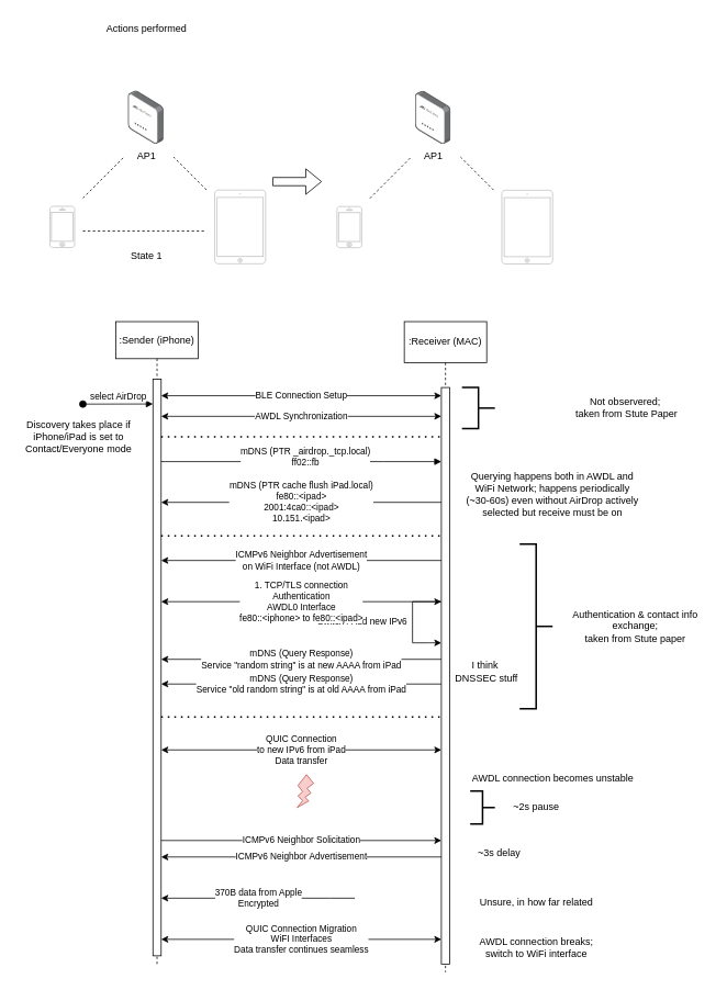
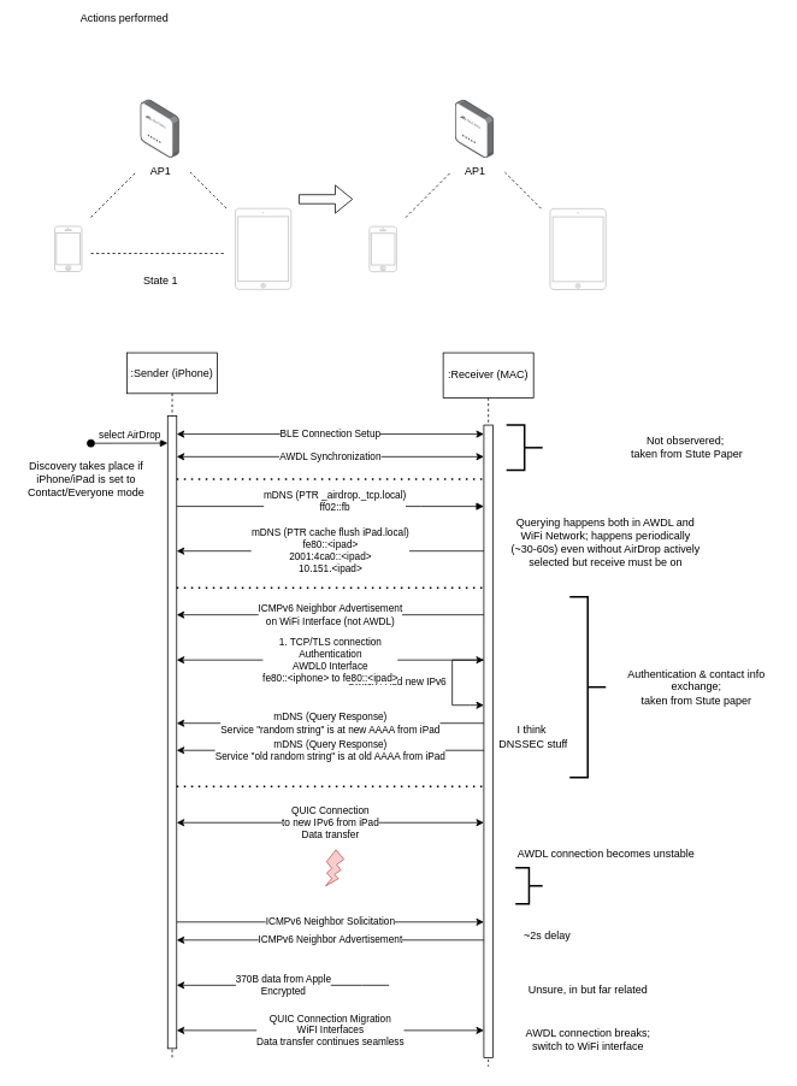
  <mxCell id="0" />
  <mxCell id="1" parent="0" />
  <mxCell id="2" value="&lt;div&gt;:Sender (iPhone)&lt;/div&gt;" style="shape=umlLifeline;perimeter=lifelinePerimeter;whiteSpace=wrap;html=1;container=0;dropTarget=0;collapsible=0;recursiveResize=0;outlineConnect=0;portConstraint=eastwest;newEdgeStyle={&quot;edgeStyle&quot;:&quot;elbowEdgeStyle&quot;,&quot;elbow&quot;:&quot;vertical&quot;,&quot;curved&quot;:0,&quot;rounded&quot;:0};size=45;" parent="1" vertex="1"><mxGeometry x="140" y="390" width="100" height="780" as="geometry" /></mxCell>
  <mxCell id="3" value="" style="html=1;points=[];perimeter=orthogonalPerimeter;outlineConnect=0;targetShapes=umlLifeline;portConstraint=eastwest;newEdgeStyle={&quot;edgeStyle&quot;:&quot;elbowEdgeStyle&quot;,&quot;elbow&quot;:&quot;vertical&quot;,&quot;curved&quot;:0,&quot;rounded&quot;:0};" parent="2" vertex="1"><mxGeometry x="45" y="70" width="10" height="700" as="geometry" /></mxCell>
  <mxCell id="4" value="&lt;div&gt;:Receiver (MAC)&lt;/div&gt;" style="shape=umlLifeline;perimeter=lifelinePerimeter;whiteSpace=wrap;html=1;container=0;dropTarget=0;collapsible=0;recursiveResize=0;outlineConnect=0;portConstraint=eastwest;newEdgeStyle={&quot;edgeStyle&quot;:&quot;elbowEdgeStyle&quot;,&quot;elbow&quot;:&quot;vertical&quot;,&quot;curved&quot;:0,&quot;rounded&quot;:0};size=50;" parent="1" vertex="1"><mxGeometry x="490" y="390" width="100" height="790" as="geometry" /></mxCell>
  <mxCell id="5" value="" style="html=1;points=[];perimeter=orthogonalPerimeter;outlineConnect=0;targetShapes=umlLifeline;portConstraint=eastwest;newEdgeStyle={&quot;edgeStyle&quot;:&quot;elbowEdgeStyle&quot;,&quot;elbow&quot;:&quot;vertical&quot;,&quot;curved&quot;:0,&quot;rounded&quot;:0};" parent="4" vertex="1"><mxGeometry x="45" y="80" width="10" height="700" as="geometry" /></mxCell>
  <mxCell id="6" value="Switch / Add new IPv6" style="endArrow=classic;html=1;rounded=0;" parent="4" source="5" target="5" edge="1"><mxGeometry x="-0.017" y="-61" width="50" height="50" relative="1" as="geometry"><mxPoint x="-10" y="390" as="sourcePoint" /><mxPoint x="-50" y="360" as="targetPoint" /><Array as="points"><mxPoint x="10" y="340" /><mxPoint x="10" y="390" /><mxPoint x="30" y="390" /></Array><mxPoint as="offset" /></mxGeometry></mxCell>
  <mxCell id="7" value="&lt;div&gt;mDNS (PTR _airdrop._tcp.local)&lt;br&gt;&lt;/div&gt;&lt;div&gt;ff02::fb&lt;/div&gt;" style="html=1;verticalAlign=bottom;endArrow=block;edgeStyle=elbowEdgeStyle;elbow=vertical;curved=0;rounded=0;" parent="1" source="3" target="5" edge="1"><mxGeometry x="0.029" y="-10" relative="1" as="geometry"><mxPoint x="200" y="560" as="sourcePoint" /><Array as="points"><mxPoint x="465" y="560" /><mxPoint x="495" y="580" /><mxPoint x="395" y="570" /><mxPoint x="265" y="510" /></Array><mxPoint x="540" y="560" as="targetPoint" /><mxPoint as="offset" /></mxGeometry></mxCell>
  <mxCell id="8" value="BLE Connection Setup" style="edgeStyle=elbowEdgeStyle;rounded=0;orthogonalLoop=1;jettySize=auto;html=1;elbow=vertical;curved=0;startArrow=classic;startFill=1;" parent="1" source="3" edge="1"><mxGeometry relative="1" as="geometry"><mxPoint x="200" y="479.996" as="sourcePoint" /><mxPoint x="535" y="479.996" as="targetPoint" /><Array as="points"><mxPoint x="250" y="480" /></Array></mxGeometry></mxCell>
  <mxCell id="9" value="AWDL Synchronization" style="edgeStyle=elbowEdgeStyle;rounded=0;orthogonalLoop=1;jettySize=auto;html=1;elbow=vertical;curved=0;startArrow=classic;startFill=1;" parent="1" edge="1"><mxGeometry relative="1" as="geometry"><mxPoint x="195" y="505" as="sourcePoint" /><mxPoint x="535" y="505" as="targetPoint" /></mxGeometry></mxCell>
  <mxCell id="10" value="" style="strokeWidth=2;html=1;shape=mxgraph.flowchart.annotation_2;align=left;labelPosition=right;pointerEvents=1;rotation=-180;" parent="1" vertex="1"><mxGeometry x="560" y="470" width="40" height="50" as="geometry" /></mxCell>
  <mxCell id="11" value="&lt;div&gt;Not observered;&amp;nbsp;&lt;/div&gt;&lt;div&gt;taken from Stute Paper&lt;/div&gt;" style="text;html=1;strokeColor=none;fillColor=none;align=center;verticalAlign=middle;whiteSpace=wrap;rounded=0;" parent="1" vertex="1"><mxGeometry x="685" y="480" width="150" height="30" as="geometry" /></mxCell>
  <mxCell id="12" value="select AirDrop" style="html=1;verticalAlign=bottom;startArrow=oval;endArrow=block;startSize=8;edgeStyle=elbowEdgeStyle;elbow=vertical;curved=0;rounded=0;" parent="1" edge="1"><mxGeometry relative="1" as="geometry"><mxPoint x="100" y="490.14" as="sourcePoint" /><mxPoint x="185" y="490.283" as="targetPoint" /></mxGeometry></mxCell>
  <mxCell id="13" value="Discovery takes place if iPhone/iPad is set to Contact/Everyone mode" style="text;html=1;strokeColor=none;fillColor=none;align=center;verticalAlign=middle;whiteSpace=wrap;rounded=0;" parent="1" vertex="1"><mxGeometry x="20" y="500" width="150" height="60" as="geometry" /></mxCell>
  <mxCell id="14" value="" style="endArrow=none;dashed=1;html=1;dashPattern=1 3;strokeWidth=2;rounded=0;" parent="1" target="5" edge="1"><mxGeometry width="50" height="50" relative="1" as="geometry"><mxPoint x="195" y="530" as="sourcePoint" /><mxPoint x="540" y="530" as="targetPoint" /></mxGeometry></mxCell>
  <mxCell id="15" value="Querying happens both in AWDL and WiFi Network; happens periodically (~30-60s) even without AirDrop actively selected but receive must be on" style="text;html=1;strokeColor=none;fillColor=none;align=center;verticalAlign=middle;whiteSpace=wrap;rounded=0;" parent="1" vertex="1"><mxGeometry x="560" y="560" width="220" height="80" as="geometry" /></mxCell>
  <mxCell id="16" value="&lt;div&gt;mDNS (PTR cache flush iPad.local)&lt;/div&gt;&lt;div&gt;fe80::&amp;lt;ipad&amp;gt;&lt;/div&gt;&lt;div&gt;2001:4ca0::&amp;lt;ipad&amp;gt;&lt;/div&gt;&lt;div&gt;10.151.&amp;lt;ipad&amp;gt;&lt;br&gt;&lt;/div&gt;" style="edgeStyle=elbowEdgeStyle;rounded=0;orthogonalLoop=1;jettySize=auto;html=1;elbow=horizontal;curved=0;" parent="1" edge="1"><mxGeometry relative="1" as="geometry"><mxPoint x="535" y="609.427" as="sourcePoint" /><mxPoint x="195" y="609.427" as="targetPoint" /></mxGeometry></mxCell>
  <mxCell id="17" value="" style="endArrow=none;dashed=1;html=1;dashPattern=1 3;strokeWidth=2;rounded=0;" parent="1" edge="1"><mxGeometry width="50" height="50" relative="1" as="geometry"><mxPoint x="195" y="650" as="sourcePoint" /><mxPoint x="535" y="650" as="targetPoint" /></mxGeometry></mxCell>
  <mxCell id="18" value="&lt;div&gt;1. TCP/TLS connection&lt;/div&gt;&lt;div&gt;Authentication&lt;br&gt;AWDL0 Interface&lt;/div&gt;&lt;div&gt;fe80::&amp;lt;iphone&amp;gt; to fe80::&amp;lt;ipad&amp;gt;&lt;br&gt;&lt;/div&gt;" style="edgeStyle=elbowEdgeStyle;rounded=0;orthogonalLoop=1;jettySize=auto;html=1;elbow=vertical;curved=0;startArrow=classic;startFill=1;" parent="1" source="3" target="5" edge="1"><mxGeometry relative="1" as="geometry"><mxPoint x="200" y="699.997" as="sourcePoint" /><mxPoint x="540" y="699.997" as="targetPoint" /><Array as="points"><mxPoint x="390" y="730" /></Array></mxGeometry></mxCell>
  <mxCell id="19" value="&lt;div&gt;mDNS (Query Response)&lt;/div&gt;&lt;div&gt;Service &quot;random string&quot; is at new AAAA from iPad&lt;br&gt;&lt;/div&gt;" style="edgeStyle=elbowEdgeStyle;rounded=0;orthogonalLoop=1;jettySize=auto;html=1;elbow=vertical;curved=0;startArrow=classic;startFill=1;endArrow=none;endFill=0;" parent="1" source="3" target="5" edge="1"><mxGeometry relative="1" as="geometry"><mxPoint x="200" y="760.003" as="sourcePoint" /><mxPoint x="540" y="760.003" as="targetPoint" /><Array as="points"><mxPoint x="360" y="800" /><mxPoint x="360" y="760" /></Array></mxGeometry></mxCell>
  <mxCell id="20" value="&lt;div&gt;I think&amp;nbsp;&lt;/div&gt;&lt;div&gt;DNSSEC stuff&lt;/div&gt;" style="text;html=1;strokeColor=none;fillColor=none;align=center;verticalAlign=middle;whiteSpace=wrap;rounded=0;" parent="1" vertex="1"><mxGeometry x="550" y="800" width="80" height="30" as="geometry" /></mxCell>
  <mxCell id="21" value="&lt;div&gt;mDNS (Query Response)&lt;/div&gt;&lt;div&gt;Service &quot;old random string&quot; is at old AAAA from iPad&lt;br&gt;&lt;/div&gt;" style="edgeStyle=elbowEdgeStyle;rounded=0;orthogonalLoop=1;jettySize=auto;html=1;elbow=vertical;curved=0;startArrow=classic;startFill=1;endArrow=none;endFill=0;" parent="1" source="3" target="5" edge="1"><mxGeometry relative="1" as="geometry"><mxPoint x="190" y="860" as="sourcePoint" /><mxPoint x="530" y="860" as="targetPoint" /><Array as="points"><mxPoint x="360" y="830" /><mxPoint x="355" y="800" /></Array></mxGeometry></mxCell>
  <mxCell id="22" value="&lt;div&gt;QUIC Connection&lt;/div&gt;&lt;div&gt;to new IPv6 from iPad&lt;br&gt;&lt;/div&gt;&lt;div&gt;Data transfer&lt;br&gt;&lt;/div&gt;" style="edgeStyle=elbowEdgeStyle;rounded=0;orthogonalLoop=1;jettySize=auto;html=1;elbow=vertical;curved=0;startArrow=classic;startFill=1;" parent="1" source="3" target="5" edge="1"><mxGeometry relative="1" as="geometry"><Array as="points"><mxPoint x="410" y="910" /></Array></mxGeometry></mxCell>
  <mxCell id="23" value="" style="endArrow=none;dashed=1;html=1;dashPattern=1 3;strokeWidth=2;rounded=0;" parent="1" edge="1"><mxGeometry width="50" height="50" relative="1" as="geometry"><mxPoint x="195" y="870" as="sourcePoint" /><mxPoint x="535" y="870" as="targetPoint" /><Array as="points"><mxPoint x="380" y="870" /></Array></mxGeometry></mxCell>
  <mxCell id="24" value="" style="strokeWidth=2;html=1;shape=mxgraph.flowchart.annotation_2;align=left;labelPosition=right;pointerEvents=1;rotation=-180;" parent="1" vertex="1"><mxGeometry x="630" y="660" width="40" height="200" as="geometry" /></mxCell>
  <mxCell id="25" value="&lt;div&gt;Authentication &amp;amp; contact info&lt;/div&gt;&lt;div&gt;exchange;&lt;/div&gt;&lt;div&gt;taken from Stute paper&lt;br&gt;&lt;/div&gt;" style="text;html=1;align=center;verticalAlign=middle;resizable=0;points=[];autosize=1;strokeColor=none;fillColor=none;" parent="1" vertex="1"><mxGeometry x="680" y="730" width="180" height="60" as="geometry" /></mxCell>
  <mxCell id="26" value="&lt;div&gt;AWDL connection becomes unstable&lt;/div&gt;" style="text;html=1;align=center;verticalAlign=middle;resizable=0;points=[];autosize=1;strokeColor=none;fillColor=none;" parent="1" vertex="1"><mxGeometry x="560" y="930" width="220" height="30" as="geometry" /></mxCell>
  <mxCell id="27" value="" style="verticalLabelPosition=bottom;verticalAlign=top;html=1;shape=mxgraph.basic.flash;fillColor=#f8cecc;strokeColor=#b85450;" parent="1" vertex="1"><mxGeometry x="360" y="940" width="20" height="40" as="geometry" /></mxCell>
  <mxCell id="28" value="&lt;div&gt;ICMPv6 Neighbor Advertisement&lt;/div&gt;&lt;div&gt;on WiFi Interface (not AWDL)&lt;br&gt;&lt;/div&gt;" style="edgeStyle=elbowEdgeStyle;rounded=0;orthogonalLoop=1;jettySize=auto;html=1;elbow=vertical;curved=0;" parent="1" source="5" target="3" edge="1"><mxGeometry relative="1" as="geometry"><Array as="points"><mxPoint x="350" y="680" /></Array></mxGeometry></mxCell>
  <mxCell id="29" value="&lt;div&gt;AWDL connection breaks;&lt;/div&gt;&lt;div&gt;switch to WiFi interface&lt;/div&gt;" style="text;html=1;align=center;verticalAlign=middle;resizable=0;points=[];autosize=1;strokeColor=none;fillColor=none;" parent="1" vertex="1"><mxGeometry x="570" y="1130" width="160" height="40" as="geometry" /></mxCell>
  <mxCell id="30" value="&lt;div&gt;QUIC Connection Migration&lt;br&gt;&lt;/div&gt;&lt;div&gt;WiFI Interfaces&lt;br&gt;&lt;/div&gt;&lt;div&gt;Data transfer continues seamless&lt;br&gt;&lt;/div&gt;" style="edgeStyle=elbowEdgeStyle;rounded=0;orthogonalLoop=1;jettySize=auto;html=1;elbow=vertical;curved=0;startArrow=classic;startFill=1;" parent="1" source="3" target="5" edge="1"><mxGeometry relative="1" as="geometry"><mxPoint x="190" y="1160" as="sourcePoint" /><mxPoint x="530" y="1160" as="targetPoint" /><Array as="points"><mxPoint x="410" y="1140" /></Array></mxGeometry></mxCell>
  <mxCell id="31" value="AP1" style="image;points=[];aspect=fixed;html=1;align=center;shadow=0;dashed=0;image=img/lib/allied_telesis/wireless/Access_Point_Indoor.svg;" vertex="1" parent="1"><mxGeometry x="155.05" y="110" width="43.3" height="64.6" as="geometry" /></mxCell>
- <mxCell id="32" value="Actions performed" style="text;html=1;align=center;verticalAlign=middle;resizable=0;points=[];autosize=1;strokeColor=none;fillColor=none;" vertex="1" parent="1"><mxGeometry x="116.7" y="20" width="120" height="30" as="geometry" /></mxCell>
+ <mxCell id="32" value="Actions performed" style="text;html=1;align=center;verticalAlign=middle;resizable=0;points=[];autosize=1;strokeColor=none;fillColor=none;" vertex="1" parent="1"><mxGeometry x="76.7" y="5" width="120" height="30" as="geometry" /></mxCell>
  <mxCell id="33" value="" style="html=1;verticalLabelPosition=bottom;labelBackgroundColor=#ffffff;verticalAlign=top;shadow=0;dashed=0;strokeWidth=1;shape=mxgraph.ios7.misc.iphone;strokeColor=#c0c0c0;" vertex="1" parent="1"><mxGeometry x="60" y="250" width="30" height="50" as="geometry" /></mxCell>
  <mxCell id="34" value="" style="html=1;verticalLabelPosition=bottom;labelBackgroundColor=#ffffff;verticalAlign=top;shadow=0;dashed=0;strokeWidth=1;shape=mxgraph.ios7.misc.ipad7inch;strokeColor=#c0c0c0;" vertex="1" parent="1"><mxGeometry x="260" y="230.25" width="61.65" height="89.5" as="geometry" /></mxCell>
  <mxCell id="35" value="" style="endArrow=none;dashed=1;html=1;rounded=0;" edge="1" parent="1"><mxGeometry width="50" height="50" relative="1" as="geometry"><mxPoint x="100" y="240" as="sourcePoint" /><mxPoint x="150" y="190" as="targetPoint" /></mxGeometry></mxCell>
  <mxCell id="36" value="" style="endArrow=none;dashed=1;html=1;rounded=0;" edge="1" parent="1"><mxGeometry width="50" height="50" relative="1" as="geometry"><mxPoint x="250" y="230" as="sourcePoint" /><mxPoint x="210" y="190" as="targetPoint" /></mxGeometry></mxCell>
  <mxCell id="37" value="" style="endArrow=none;dashed=1;html=1;rounded=0;" edge="1" parent="1"><mxGeometry width="50" height="50" relative="1" as="geometry"><mxPoint x="100" y="280" as="sourcePoint" /><mxPoint x="250" y="280" as="targetPoint" /></mxGeometry></mxCell>
  <mxCell id="38" value="State 1" style="text;html=1;align=center;verticalAlign=middle;resizable=0;points=[];autosize=1;strokeColor=none;fillColor=none;" vertex="1" parent="1"><mxGeometry x="146.7" y="295" width="60" height="30" as="geometry" /></mxCell>
  <mxCell id="39" value="AP1" style="image;points=[];aspect=fixed;html=1;align=center;shadow=0;dashed=0;image=img/lib/allied_telesis/wireless/Access_Point_Indoor.svg;" vertex="1" parent="1"><mxGeometry x="503.4" y="110.25" width="43.3" height="64.6" as="geometry" /></mxCell>
  <mxCell id="40" value="" style="html=1;verticalLabelPosition=bottom;labelBackgroundColor=#ffffff;verticalAlign=top;shadow=0;dashed=0;strokeWidth=1;shape=mxgraph.ios7.misc.iphone;strokeColor=#c0c0c0;" vertex="1" parent="1"><mxGeometry x="408.35" y="250.25" width="30" height="50" as="geometry" /></mxCell>
  <mxCell id="41" value="" style="html=1;verticalLabelPosition=bottom;labelBackgroundColor=#ffffff;verticalAlign=top;shadow=0;dashed=0;strokeWidth=1;shape=mxgraph.ios7.misc.ipad7inch;strokeColor=#c0c0c0;" vertex="1" parent="1"><mxGeometry x="608.35" y="230.5" width="61.65" height="89.5" as="geometry" /></mxCell>
  <mxCell id="42" value="" style="endArrow=none;dashed=1;html=1;rounded=0;" edge="1" parent="1"><mxGeometry width="50" height="50" relative="1" as="geometry"><mxPoint x="448.35" y="240.25" as="sourcePoint" /><mxPoint x="498.35" y="190.25" as="targetPoint" /></mxGeometry></mxCell>
  <mxCell id="43" value="" style="endArrow=none;dashed=1;html=1;rounded=0;" edge="1" parent="1"><mxGeometry width="50" height="50" relative="1" as="geometry"><mxPoint x="598.35" y="230.25" as="sourcePoint" /><mxPoint x="558.35" y="190.25" as="targetPoint" /></mxGeometry></mxCell>
  <mxCell id="44" value="" style="shape=flexArrow;endArrow=classic;html=1;rounded=0;" edge="1" parent="1"><mxGeometry width="50" height="50" relative="1" as="geometry"><mxPoint x="330" y="220" as="sourcePoint" /><mxPoint x="390" y="220" as="targetPoint" /></mxGeometry></mxCell>
  <mxCell id="45" value="" style="strokeWidth=2;html=1;shape=mxgraph.flowchart.annotation_2;align=left;labelPosition=right;pointerEvents=1;rotation=-180;" vertex="1" parent="1"><mxGeometry x="570" y="960" width="30" height="40" as="geometry" /></mxCell>
- <mxCell id="46" value="~2s pause" style="text;html=1;align=center;verticalAlign=middle;resizable=0;points=[];autosize=1;strokeColor=none;fillColor=none;" vertex="1" parent="1"><mxGeometry x="610" y="965" width="80" height="30" as="geometry" /></mxCell>
  <mxCell id="47" value="ICMPv6 Neighbor Solicitation" style="edgeStyle=elbowEdgeStyle;rounded=0;orthogonalLoop=1;jettySize=auto;html=1;elbow=horizontal;curved=0;startArrow=none;startFill=0;" edge="1" parent="1" source="3" target="5"><mxGeometry x="-0.002" relative="1" as="geometry"><Array as="points"><mxPoint x="365" y="1020" /></Array><mxPoint as="offset" /></mxGeometry></mxCell>
  <mxCell id="48" value="ICMPv6 Neighbor Advertisement" style="edgeStyle=elbowEdgeStyle;rounded=0;orthogonalLoop=1;jettySize=auto;html=1;elbow=vertical;curved=0;" edge="1" parent="1" source="5" target="3"><mxGeometry relative="1" as="geometry"><Array as="points"><mxPoint x="370" y="1040" /></Array></mxGeometry></mxCell>
- <mxCell id="49" value="~3s delay" style="text;html=1;align=center;verticalAlign=middle;resizable=0;points=[];autosize=1;strokeColor=none;fillColor=none;" vertex="1" parent="1"><mxGeometry x="570" y="1020" width="70" height="30" as="geometry" /></mxCell>
+ <mxCell id="49" value="~2s delay" style="text;html=1;align=center;verticalAlign=middle;resizable=0;points=[];autosize=1;strokeColor=none;fillColor=none;" vertex="1" parent="1"><mxGeometry x="570" y="1020" width="70" height="30" as="geometry" /></mxCell>
  <mxCell id="50" value="&lt;div&gt;370B data from Apple&lt;/div&gt;&lt;div&gt;Encrypted&lt;/div&gt;" style="edgeStyle=elbowEdgeStyle;rounded=0;orthogonalLoop=1;jettySize=auto;html=1;elbow=vertical;curved=0;startArrow=classic;startFill=1;endArrow=none;endFill=0;" edge="1" parent="1" source="3"><mxGeometry relative="1" as="geometry"><mxPoint x="430" y="1090" as="targetPoint" /><Array as="points"><mxPoint x="400" y="1090" /></Array></mxGeometry></mxCell>
- <mxCell id="51" value="Unsure, in how far related" style="text;html=1;align=center;verticalAlign=middle;resizable=0;points=[];autosize=1;strokeColor=none;fillColor=none;" vertex="1" parent="1"><mxGeometry x="570" y="1080" width="160" height="30" as="geometry" /></mxCell>
+ <mxCell id="51" value="Unsure, in but far related" style="text;html=1;align=center;verticalAlign=middle;resizable=0;points=[];autosize=1;strokeColor=none;fillColor=none;" vertex="1" parent="1"><mxGeometry x="570" y="1080" width="160" height="30" as="geometry" /></mxCell>
